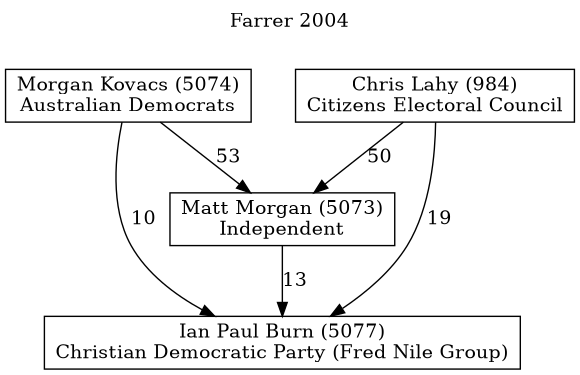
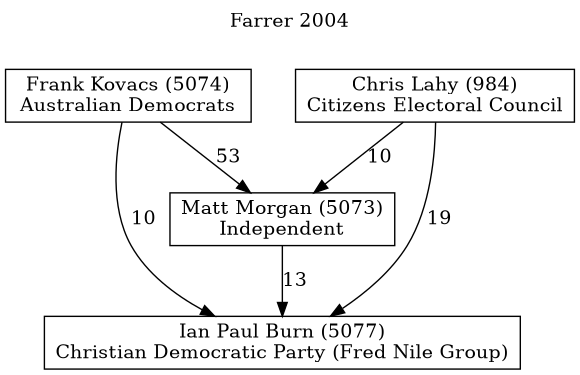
  digraph {
    label="Farrer 2004"
    labelloc=t
    mclimit=10
    node [shape=box]
    n1 [label="Ian Paul Burn (5077)\nChristian Democratic Party (Fred Nile Group)"]
    n2 [label="Matt Morgan (5073)\nIndependent"]
-   n3 [label="Morgan Kovacs (5074)\nAustralian Democrats"]
+   n3 [label="Frank Kovacs (5074)\nAustralian Democrats"]
    n4 [label="Chris Lahy (984)\nCitizens Electoral Council"]
    n2 -> n1 [label=13]
    n3 -> n1 [label=10]
    n3 -> n2 [label=53]
    n4 -> n1 [label=19]
-   n4 -> n2 [label=50]
+   n4 -> n2 [label=10]
  }
